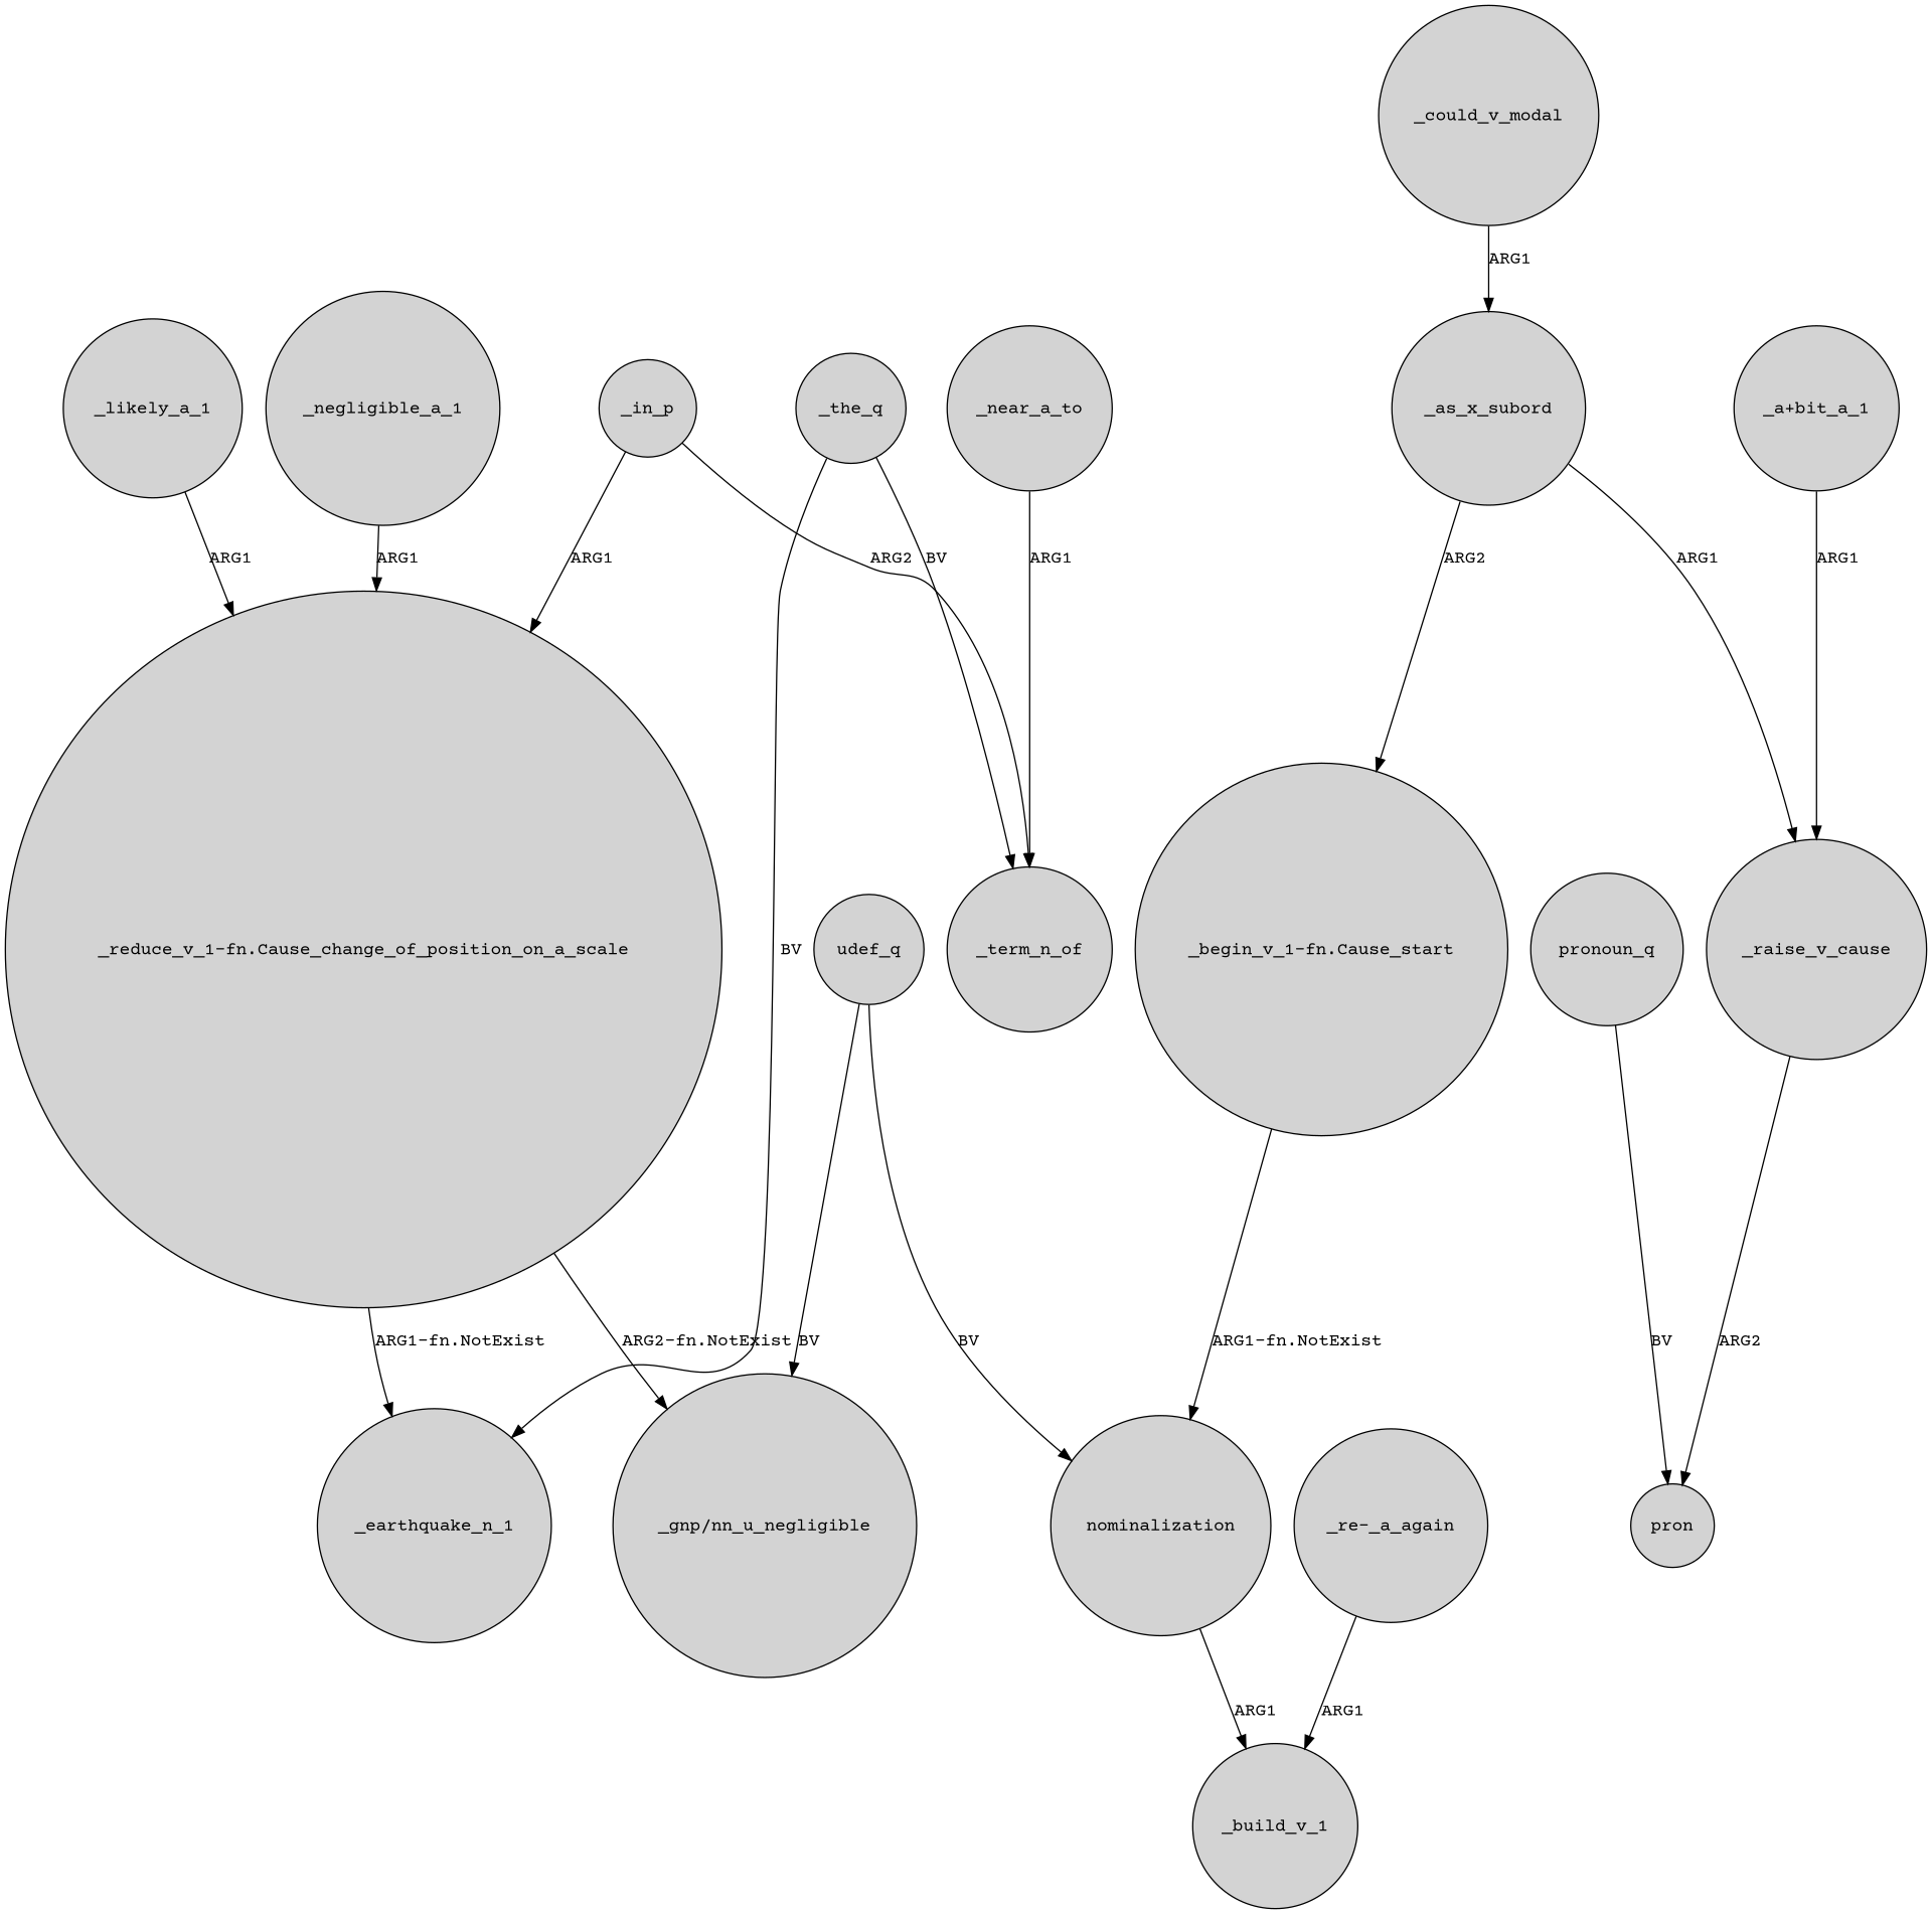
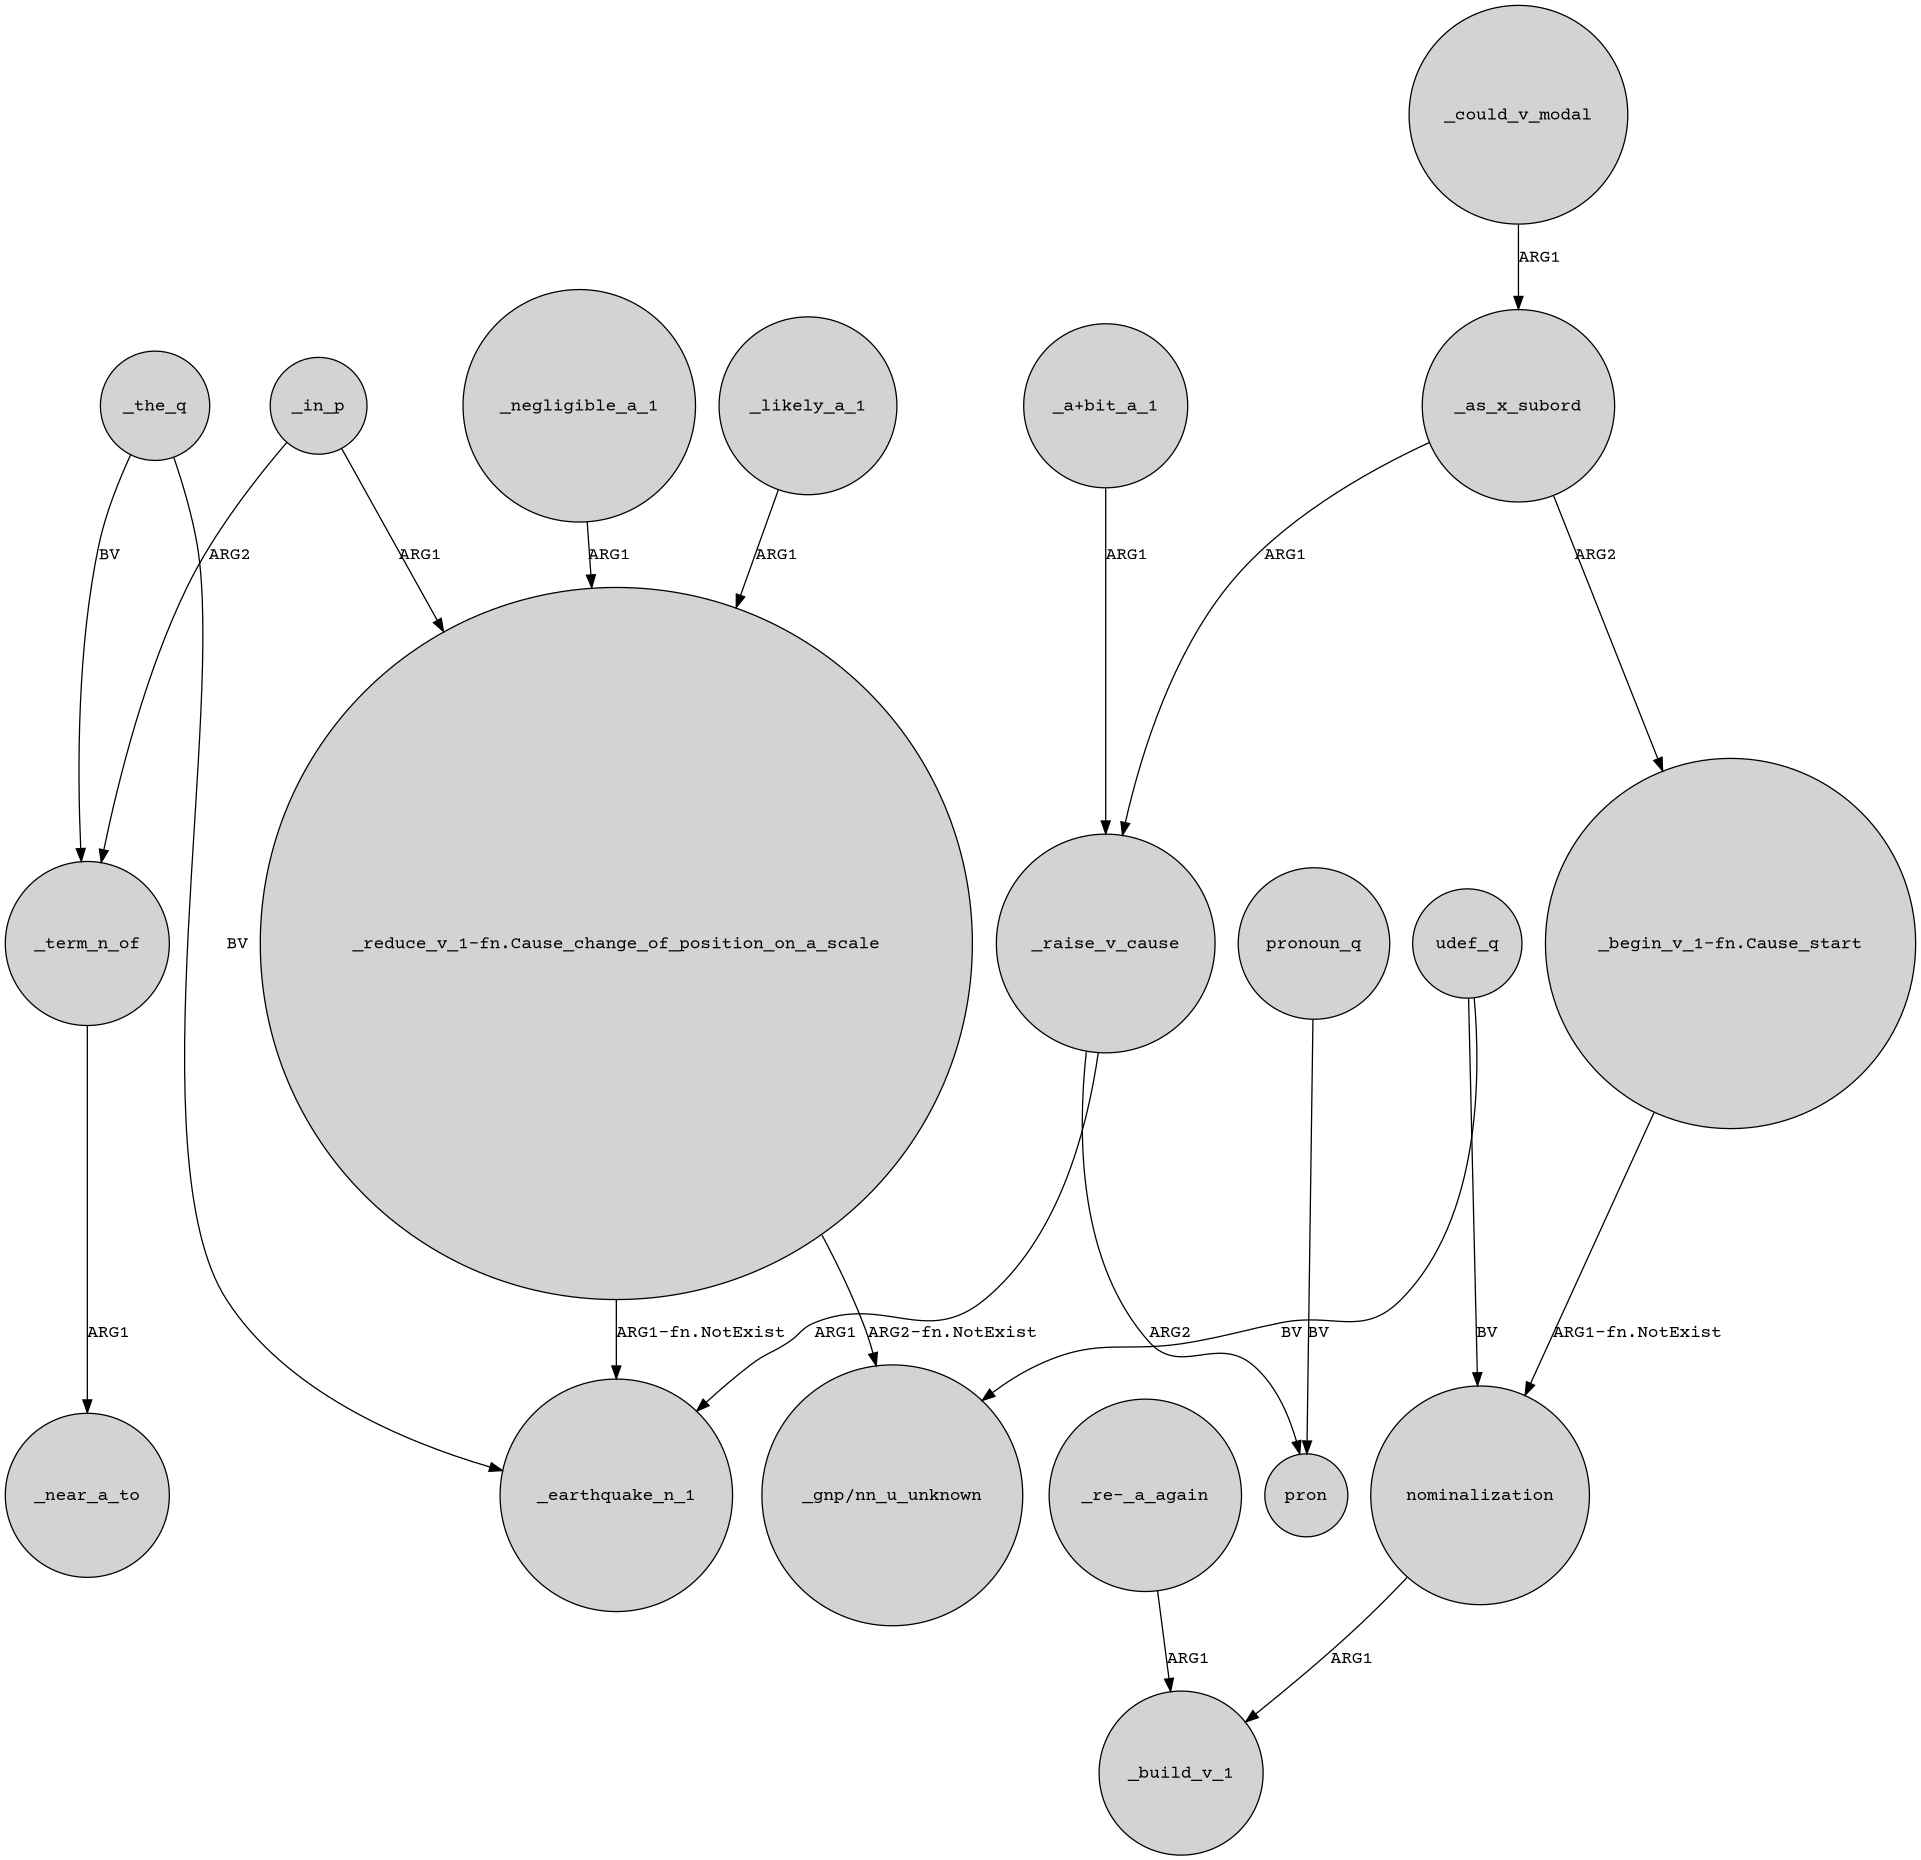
  digraph {
    fontname="Courier Prime"
    node [fontname="Courier Prime" shape=circle style=filled]
    edge [fontname="Courier Prime"]
    _the_q
    _earthquake_n_1
    _term_n_of
    _likely_a_1
    "_reduce_v_1-fn.Cause_change_of_position_on_a_scale"
-   "_gnp/nn_u_unknown" [label="_gnp/nn_u_negligible"]
+   "_gnp/nn_u_unknown"
    _in_p
    _as_x_subord
    _raise_v_cause
    n10 [label="_begin_v_1-fn.Cause_start"]
    pron
    nominalization
    udef_q
    _build_v_1
    _could_v_modal
    pronoun_q
    "_re-_a_again"
    _negligible_a_1
    _near_a_to
    "_a+bit_a_1"
    _the_q -> _earthquake_n_1 [label=BV]
    _the_q -> _term_n_of [label=BV]
    _likely_a_1 -> "_reduce_v_1-fn.Cause_change_of_position_on_a_scale" [label=ARG1]
    "_reduce_v_1-fn.Cause_change_of_position_on_a_scale" -> _earthquake_n_1 [label="ARG1-fn.NotExist"]
    "_reduce_v_1-fn.Cause_change_of_position_on_a_scale" -> "_gnp/nn_u_unknown" [label="ARG2-fn.NotExist"]
    _in_p -> _term_n_of [label=ARG2]
    _in_p -> "_reduce_v_1-fn.Cause_change_of_position_on_a_scale" [label=ARG1]
    _as_x_subord -> _raise_v_cause [label=ARG1]
    _as_x_subord -> n10 [label=ARG2]
+   _raise_v_cause -> _earthquake_n_1 [label=ARG1]
    _raise_v_cause -> pron [label=ARG2]
    n10 -> nominalization [label="ARG1-fn.NotExist"]
    nominalization -> _build_v_1 [label=ARG1]
    udef_q -> "_gnp/nn_u_unknown" [label=BV]
    udef_q -> nominalization [label=BV]
    _could_v_modal -> _as_x_subord [label=ARG1]
    pronoun_q -> pron [label=BV]
    "_re-_a_again" -> _build_v_1 [label=ARG1]
    _negligible_a_1 -> "_reduce_v_1-fn.Cause_change_of_position_on_a_scale" [label=ARG1]
-   _near_a_to -> _term_n_of [label=ARG1]
+   _term_n_of -> _near_a_to [label=ARG1]
    "_a+bit_a_1" -> _raise_v_cause [label=ARG1]
  }
